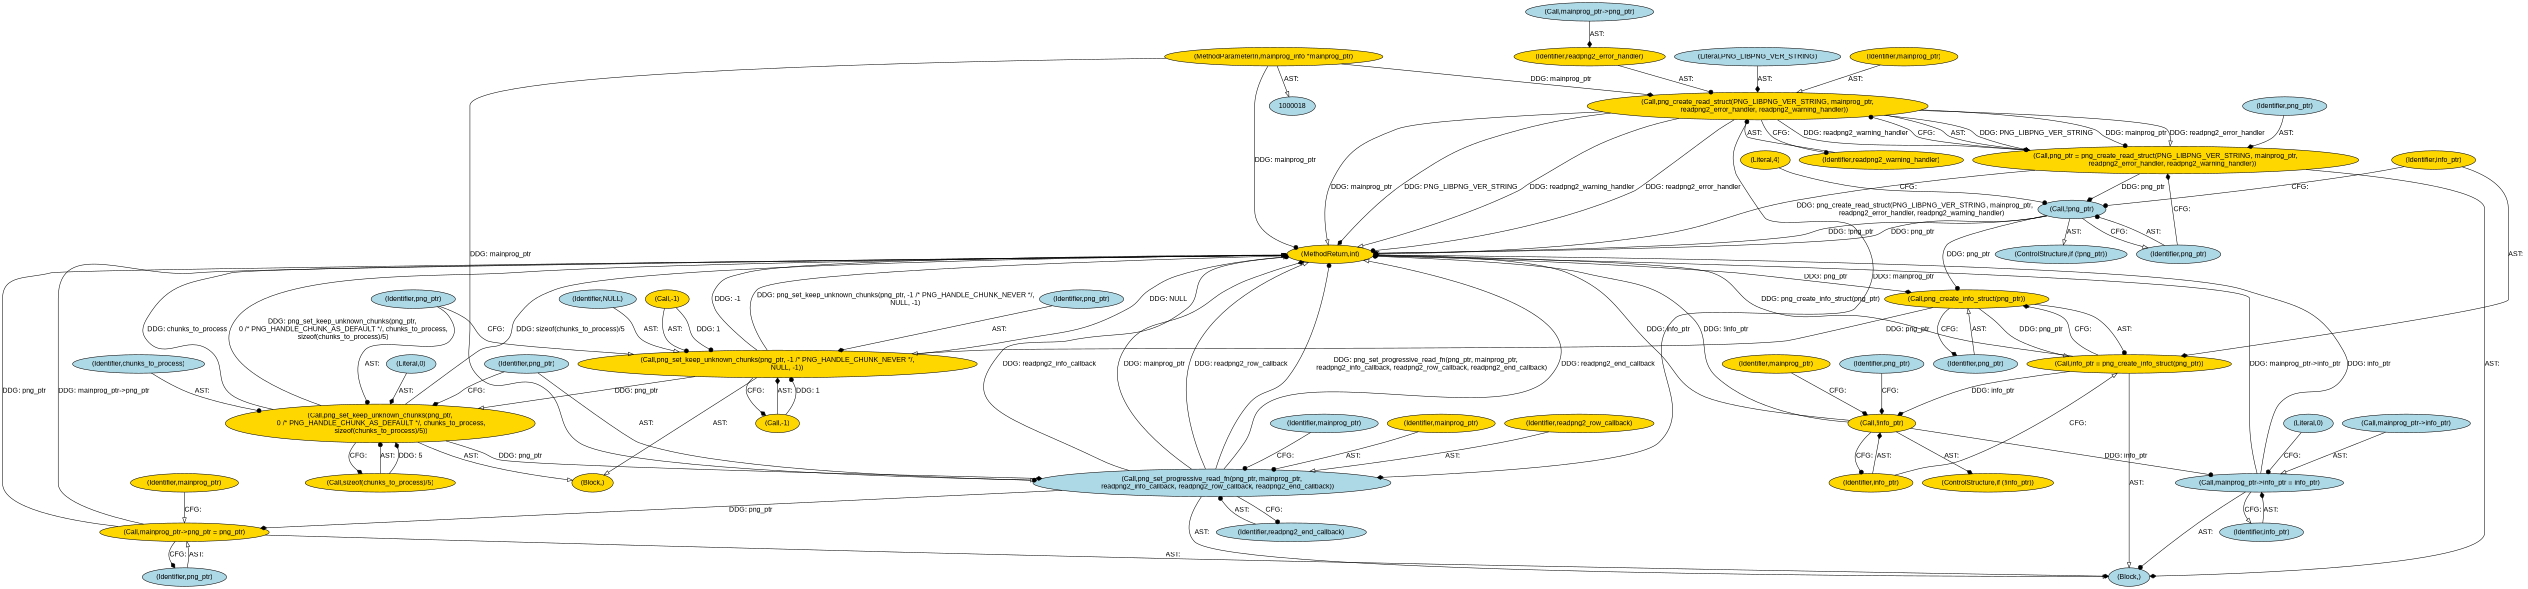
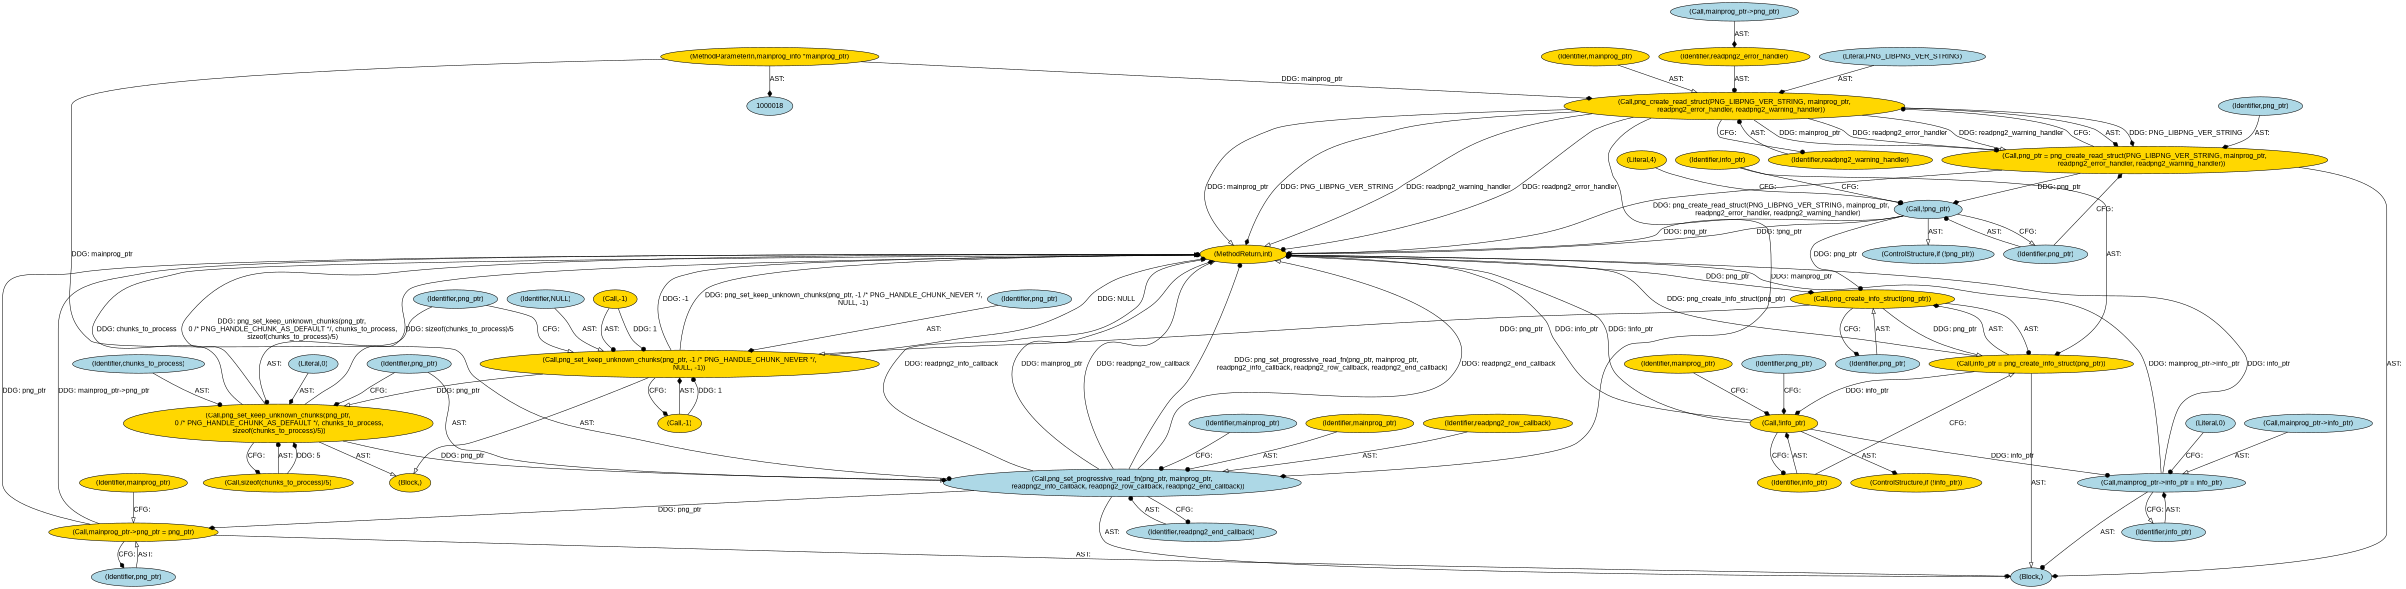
  digraph {
    fontname="Liberation Sans"
    node [fillcolor=gold fontname="Liberation Sans" style=filled]
    edge [arrowhead=dot fontname="Liberation Sans"]
    n1 [label="(Call,png_create_read_struct(PNG_LIBPNG_VER_STRING, mainprog_ptr,\n       readpng2_error_handler, readpng2_warning_handler))"]
    n2 [label="(Call,png_ptr = png_create_read_struct(PNG_LIBPNG_VER_STRING, mainprog_ptr,\n       readpng2_error_handler, readpng2_warning_handler))"]
    n3 [fillcolor=lightblue label="(Call,png_set_progressive_read_fn(png_ptr, mainprog_ptr,\n      readpng2_info_callback, readpng2_row_callback, readpng2_end_callback))"]
    n4 [label="(Identifier,readpng2_warning_handler)"]
    n5 [label="(MethodReturn,int)"]
    n6 [fillcolor=lightblue label="(Call,!png_ptr)"]
    n7 [fillcolor=lightblue label="(Block,)"]
    n8 [label="(Call,mainprog_ptr->png_ptr = png_ptr)"]
    n9 [fillcolor=lightblue label="(Identifier,readpng2_end_callback)"]
    n10 [label="(Call,png_create_info_struct(png_ptr))"]
    n11 [label="(MethodParameterIn,mainprog_info *mainprog_ptr)"]
    n12 [fillcolor=lightblue label=1000018]
    n13 [fillcolor=lightblue label="(ControlStructure,if (!png_ptr))"]
    n14 [fillcolor=lightblue label="(Identifier,png_ptr)"]
    n15 [label="(Call,info_ptr = png_create_info_struct(png_ptr))"]
    n16 [label="(Call,png_set_keep_unknown_chunks(png_ptr, -1 /* PNG_HANDLE_CHUNK_NEVER */,\n          NULL, -1))"]
    n17 [fillcolor=lightblue label="(Identifier,png_ptr)"]
    n18 [label="(Call,!info_ptr)"]
    n19 [label="(Call,png_set_keep_unknown_chunks(png_ptr,\n 0 /* PNG_HANDLE_CHUNK_AS_DEFAULT */, chunks_to_process,\n sizeof(chunks_to_process)/5))"]
    n20 [label="(Call,-1)"]
    n21 [label="(Block,)"]
    n22 [fillcolor=lightblue label="(Call,mainprog_ptr->info_ptr = info_ptr)"]
    n23 [label="(ControlStructure,if (!info_ptr))"]
    n24 [label="(Identifier,info_ptr)"]
    n25 [fillcolor=lightblue label="(Identifier,info_ptr)"]
    n26 [label="(Call,sizeof(chunks_to_process)/5)"]
    n27 [fillcolor=lightblue label="(Identifier,png_ptr)"]
    n28 [fillcolor=lightblue label="(Identifier,png_ptr)"]
    n29 [fillcolor=lightblue label="(Call,mainprog_ptr->png_ptr)"]
    n30 [label="(Identifier,readpng2_error_handler)"]
    n31 [fillcolor=lightblue label="(Literal,PNG_LIBPNG_VER_STRING)"]
    n32 [fillcolor=lightblue label="(Literal,0)"]
    n33 [fillcolor=lightblue label="(Literal,0)"]
    n34 [fillcolor=lightblue label="(Identifier,png_ptr)"]
    n35 [label="(Identifier,mainprog_ptr)"]
    n36 [fillcolor=lightblue label="(Identifier,mainprog_ptr)"]
    n37 [label="(Identifier,info_ptr)"]
    n38 [fillcolor=lightblue label="(Identifier,png_ptr)"]
    n39 [label="(Identifier,mainprog_ptr)"]
    n40 [label="(Identifier,mainprog_ptr)"]
    n41 [label="(Identifier,mainprog_ptr)"]
    n42 [label="(Call,-1)"]
    n43 [fillcolor=lightblue label="(Identifier,chunks_to_process)"]
    n44 [label="(Literal,4)"]
    n45 [fillcolor=lightblue label="(Identifier,NULL)"]
    n46 [fillcolor=lightblue label="(Identifier,png_ptr)"]
    n47 [fillcolor=lightblue label="(Identifier,png_ptr)"]
    n48 [label="(Identifier,readpng2_row_callback)"]
    n49 [fillcolor=lightblue label="(Call,mainprog_ptr->info_ptr)"]
    n1 -> n2 [arrowhead=diamond label="AST: "]
    n1 -> n2 [arrowhead=diamond label="DDG: PNG_LIBPNG_VER_STRING"]
    n1 -> n2 [label="DDG: mainprog_ptr"]
    n1 -> n2 [arrowhead=onormal label="DDG: readpng2_error_handler"]
    n1 -> n2 [arrowhead=onormal label="DDG: readpng2_warning_handler"]
    n1 -> n3 [arrowhead=diamond label="DDG: mainprog_ptr"]
    n1 -> n4 [label="CFG: "]
    n1 -> n5 [arrowhead=onormal label="DDG: mainprog_ptr"]
    n1 -> n5 [arrowhead=diamond label="DDG: PNG_LIBPNG_VER_STRING"]
    n1 -> n5 [arrowhead=onormal label="DDG: readpng2_warning_handler"]
    n1 -> n5 [label="DDG: readpng2_error_handler"]
    n2 -> n1 [label="CFG: "]
    n2 -> n5 [label="DDG: png_create_read_struct(PNG_LIBPNG_VER_STRING, mainprog_ptr,\n       readpng2_error_handler, readpng2_warning_handler)"]
    n2 -> n6 [arrowhead=diamond label="DDG: png_ptr"]
    n2 -> n7 [arrowhead=diamond label="AST: "]
    n3 -> n5 [arrowhead=onormal label="DDG: readpng2_row_callback"]
    n3 -> n5 [label="DDG: png_set_progressive_read_fn(png_ptr, mainprog_ptr,\n      readpng2_info_callback, readpng2_row_callback, readpng2_end_callback)"]
    n3 -> n5 [arrowhead=onormal label="DDG: readpng2_end_callback"]
    n3 -> n5 [arrowhead=onormal label="DDG: readpng2_info_callback"]
    n3 -> n5 [arrowhead=diamond label="DDG: mainprog_ptr"]
    n3 -> n7 [arrowhead=onormal label="AST: "]
    n3 -> n8 [arrowhead=diamond label="DDG: png_ptr"]
    n3 -> n9 [label="CFG: "]
    n4 -> n1 [label="AST: "]
    n5 -> n10 [arrowhead=diamond label="DDG: png_ptr"]
    n6 -> n5 [label="DDG: !png_ptr"]
    n6 -> n5 [arrowhead=onormal label="DDG: png_ptr"]
    n6 -> n10 [label="DDG: png_ptr"]
    n6 -> n13 [arrowhead=onormal label="AST: "]
    n6 -> n14 [arrowhead=onormal label="CFG: "]
    n8 -> n5 [arrowhead=onormal label="DDG: png_ptr"]
    n8 -> n5 [label="DDG: mainprog_ptr->png_ptr"]
    n8 -> n7 [arrowhead=diamond label="AST: "]
    n8 -> n27 [arrowhead=diamond label="CFG: "]
    n9 -> n3 [label="AST: "]
    n10 -> n15 [label="AST: "]
    n10 -> n15 [arrowhead=onormal label="DDG: png_ptr"]
    n10 -> n16 [arrowhead=onormal label="DDG: png_ptr"]
    n10 -> n17 [arrowhead=diamond label="CFG: "]
    n11 -> n1 [arrowhead=diamond label="DDG: mainprog_ptr"]
    n11 -> n3 [label="DDG: mainprog_ptr"]
-   n11 -> n5 [label="DDG: mainprog_ptr"]
-   n11 -> n12 [arrowhead=onormal label="AST: "]
+   n11 -> n12 [arrowhead=diamond label="AST: "]
    n14 -> n2 [arrowhead=diamond label="CFG: "]
    n14 -> n6 [label="AST: "]
    n15 -> n5 [label="DDG: png_create_info_struct(png_ptr)"]
    n15 -> n7 [arrowhead=onormal label="AST: "]
-   n15 -> n10 [arrowhead=diamond label="CFG: "]
+   n15 -> n10 [arrowhead=diamond label="AST: "]
    n15 -> n18 [arrowhead=diamond label="DDG: info_ptr"]
    n16 -> n5 [arrowhead=onormal label="DDG: -1"]
    n16 -> n5 [label="DDG: png_set_keep_unknown_chunks(png_ptr, -1 /* PNG_HANDLE_CHUNK_NEVER */,\n          NULL, -1)"]
    n16 -> n5 [label="DDG: NULL"]
    n16 -> n19 [arrowhead=onormal label="DDG: png_ptr"]
    n16 -> n20 [arrowhead=diamond label="CFG: "]
    n16 -> n21 [arrowhead=onormal label="AST: "]
    n17 -> n10 [arrowhead=onormal label="AST: "]
    n18 -> n5 [label="DDG: info_ptr"]
    n18 -> n5 [label="DDG: !info_ptr"]
    n18 -> n22 [label="DDG: info_ptr"]
    n18 -> n23 [arrowhead=diamond label="AST: "]
    n18 -> n24 [label="CFG: "]
    n19 -> n3 [arrowhead=diamond label="DDG: png_ptr"]
    n19 -> n5 [arrowhead=diamond label="DDG: chunks_to_process"]
    n19 -> n5 [arrowhead=onormal label="DDG: png_set_keep_unknown_chunks(png_ptr,\n 0 /* PNG_HANDLE_CHUNK_AS_DEFAULT */, chunks_to_process,\n sizeof(chunks_to_process)/5)"]
    n19 -> n5 [arrowhead=onormal label="DDG: sizeof(chunks_to_process)/5"]
    n19 -> n21 [arrowhead=onormal label="AST: "]
    n19 -> n26 [arrowhead=diamond label="CFG: "]
    n20 -> n16 [arrowhead=diamond label="AST: "]
    n20 -> n16 [label="DDG: 1"]
    n22 -> n5 [label="DDG: mainprog_ptr->info_ptr"]
    n22 -> n5 [label="DDG: info_ptr"]
    n22 -> n7 [label="AST: "]
    n22 -> n25 [arrowhead=onormal label="CFG: "]
    n24 -> n15 [arrowhead=onormal label="CFG: "]
    n24 -> n18 [arrowhead=diamond label="AST: "]
    n25 -> n22 [arrowhead=diamond label="AST: "]
    n26 -> n19 [label="AST: "]
    n26 -> n19 [arrowhead=diamond label="DDG: 5"]
    n27 -> n8 [arrowhead=onormal label="AST: "]
    n28 -> n3 [arrowhead=onormal label="AST: "]
    n28 -> n19 [arrowhead=diamond label="CFG: "]
    n29 -> n30 [arrowhead=diamond label="AST: "]
    n30 -> n1 [label="AST: "]
    n31 -> n1 [arrowhead=diamond label="AST: "]
    n32 -> n22 [label="CFG: "]
    n33 -> n19 [arrowhead=diamond label="AST: "]
    n34 -> n16 [arrowhead=diamond label="AST: "]
    n35 -> n8 [arrowhead=onormal label="CFG: "]
    n36 -> n3 [label="CFG: "]
    n37 -> n6 [label="CFG: "]
    n37 -> n15 [arrowhead=diamond label="AST: "]
    n38 -> n2 [arrowhead=diamond label="AST: "]
    n39 -> n18 [arrowhead=diamond label="CFG: "]
    n40 -> n3 [label="AST: "]
    n41 -> n1 [arrowhead=onormal label="AST: "]
    n42 -> n16 [label="AST: "]
    n42 -> n16 [label="DDG: 1"]
    n43 -> n19 [label="AST: "]
    n44 -> n6 [label="CFG: "]
    n45 -> n16 [arrowhead=onormal label="AST: "]
    n46 -> n16 [arrowhead=onormal label="CFG: "]
    n46 -> n19 [label="AST: "]
    n47 -> n18 [arrowhead=diamond label="CFG: "]
    n48 -> n3 [arrowhead=onormal label="AST: "]
    n49 -> n22 [arrowhead=onormal label="AST: "]
  }
